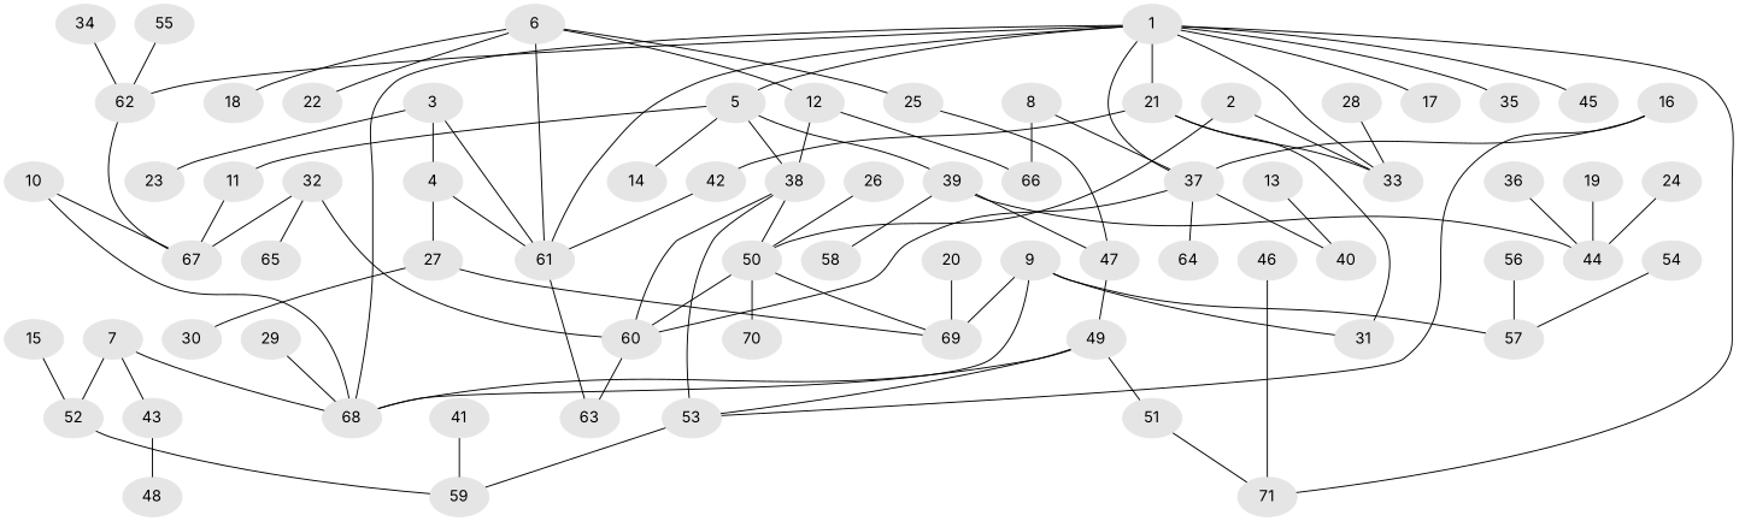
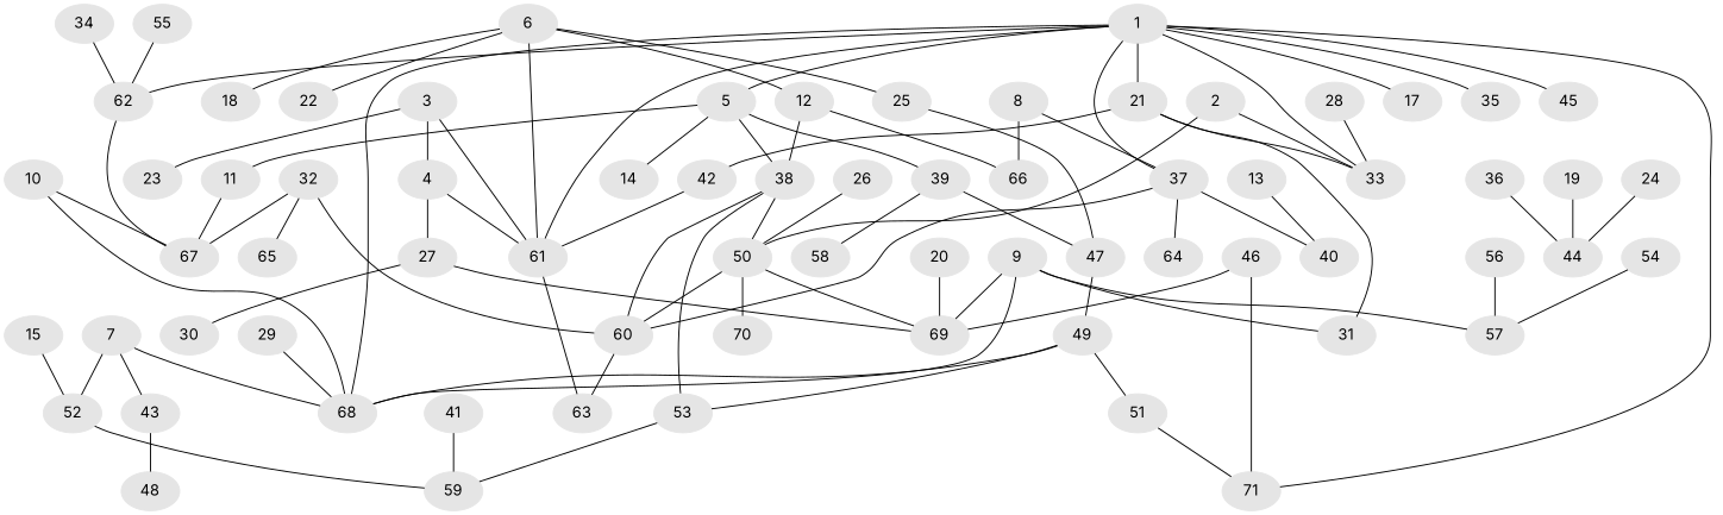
  graph {
    fontname=Inter
    node [color=gray90 fontname=Inter style=filled]
    edge [fontname=Inter weight=1.0]
    1
    5
    17
    21
    33
    35
    37
    45
    61
    62
    68
    71
    11
    14
    38
    39
    31
    42
    40
    60
    64
    63
    67
    2
    50
    69
    70
    3
    4
    23
    27
    30
    53
    44
    47
    58
    6
    12
    18
    22
    25
    66
    7
    43
    52
    48
    59
    8
    9
    57
    10
    13
    15
-   16
    19
    20
    24
    49
    26
    28
    29
    32
    65
    34
    36
    41
    46
    51
    54
    55
    56
    1 -- 5
    1 -- 17
    1 -- 21
    1 -- 33
    1 -- 35
    1 -- 37
    1 -- 45
    1 -- 61
    1 -- 62
    1 -- 68
    1 -- 71
    5 -- 11
    5 -- 14
    5 -- 38
    5 -- 39
    21 -- 33
    21 -- 31
    21 -- 42
    37 -- 40
    37 -- 60
    37 -- 64
    61 -- 63
    62 -- 67
    11 -- 67
    38 -- 60
    38 -- 50
    38 -- 53 [weight=2.0]
-   39 -- 44
    39 -- 47
    39 -- 58
    42 -- 61
    60 -- 63
    2 -- 33
    2 -- 50
    50 -- 60
    50 -- 69
    50 -- 70
    3 -- 61
    3 -- 4
    3 -- 23
    4 -- 61
    4 -- 27
    27 -- 69
    27 -- 30
    53 -- 59
    47 -- 49
    6 -- 61
    6 -- 12
    6 -- 18
    6 -- 22
    6 -- 25
    12 -- 38
    12 -- 66
    25 -- 47
    7 -- 68
    7 -- 43
    7 -- 52
    43 -- 48
    52 -- 59
    8 -- 37
    8 -- 66
    9 -- 68
    9 -- 31
    9 -- 69
    9 -- 57
    10 -- 68
    10 -- 67
    13 -- 40
    15 -- 52
-   16 -- 37
-   16 -- 53
    19 -- 44
    20 -- 69
    24 -- 44
    49 -- 68
    49 -- 53
    49 -- 51
    26 -- 50
    28 -- 33
    29 -- 68
    32 -- 60
    32 -- 67
    32 -- 65
    34 -- 62
    36 -- 44
    41 -- 59
    46 -- 71
+   46 -- 69
    51 -- 71
    54 -- 57
    55 -- 62
    56 -- 57
  }
